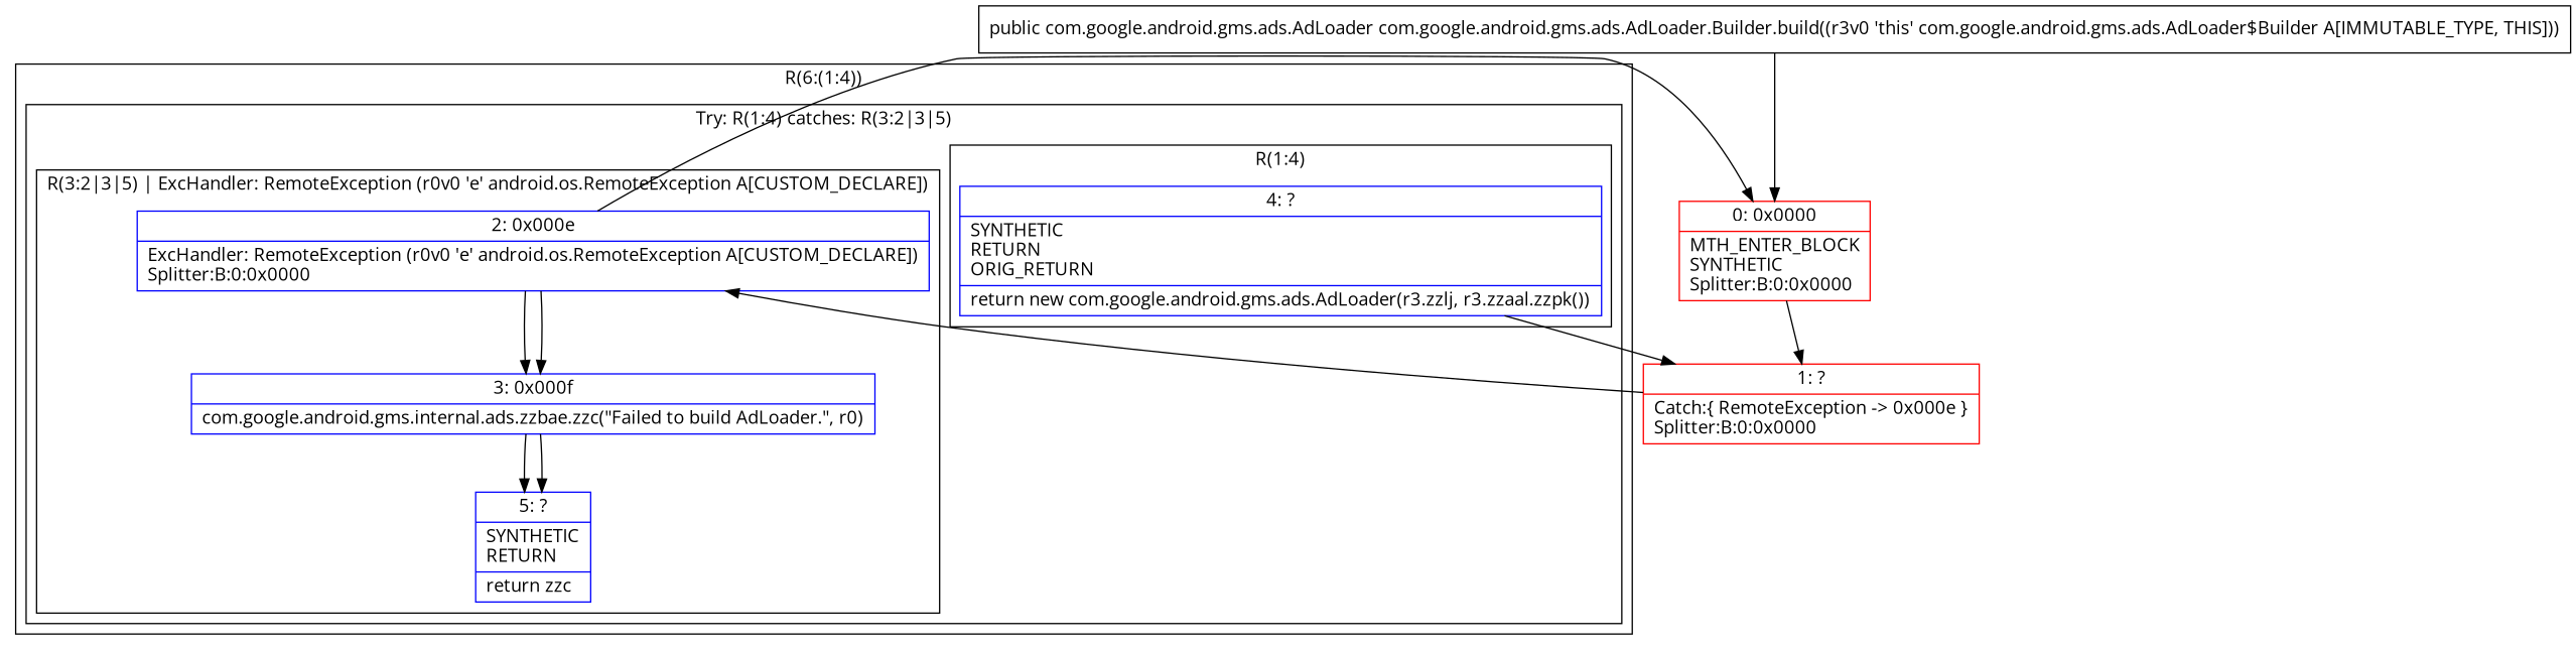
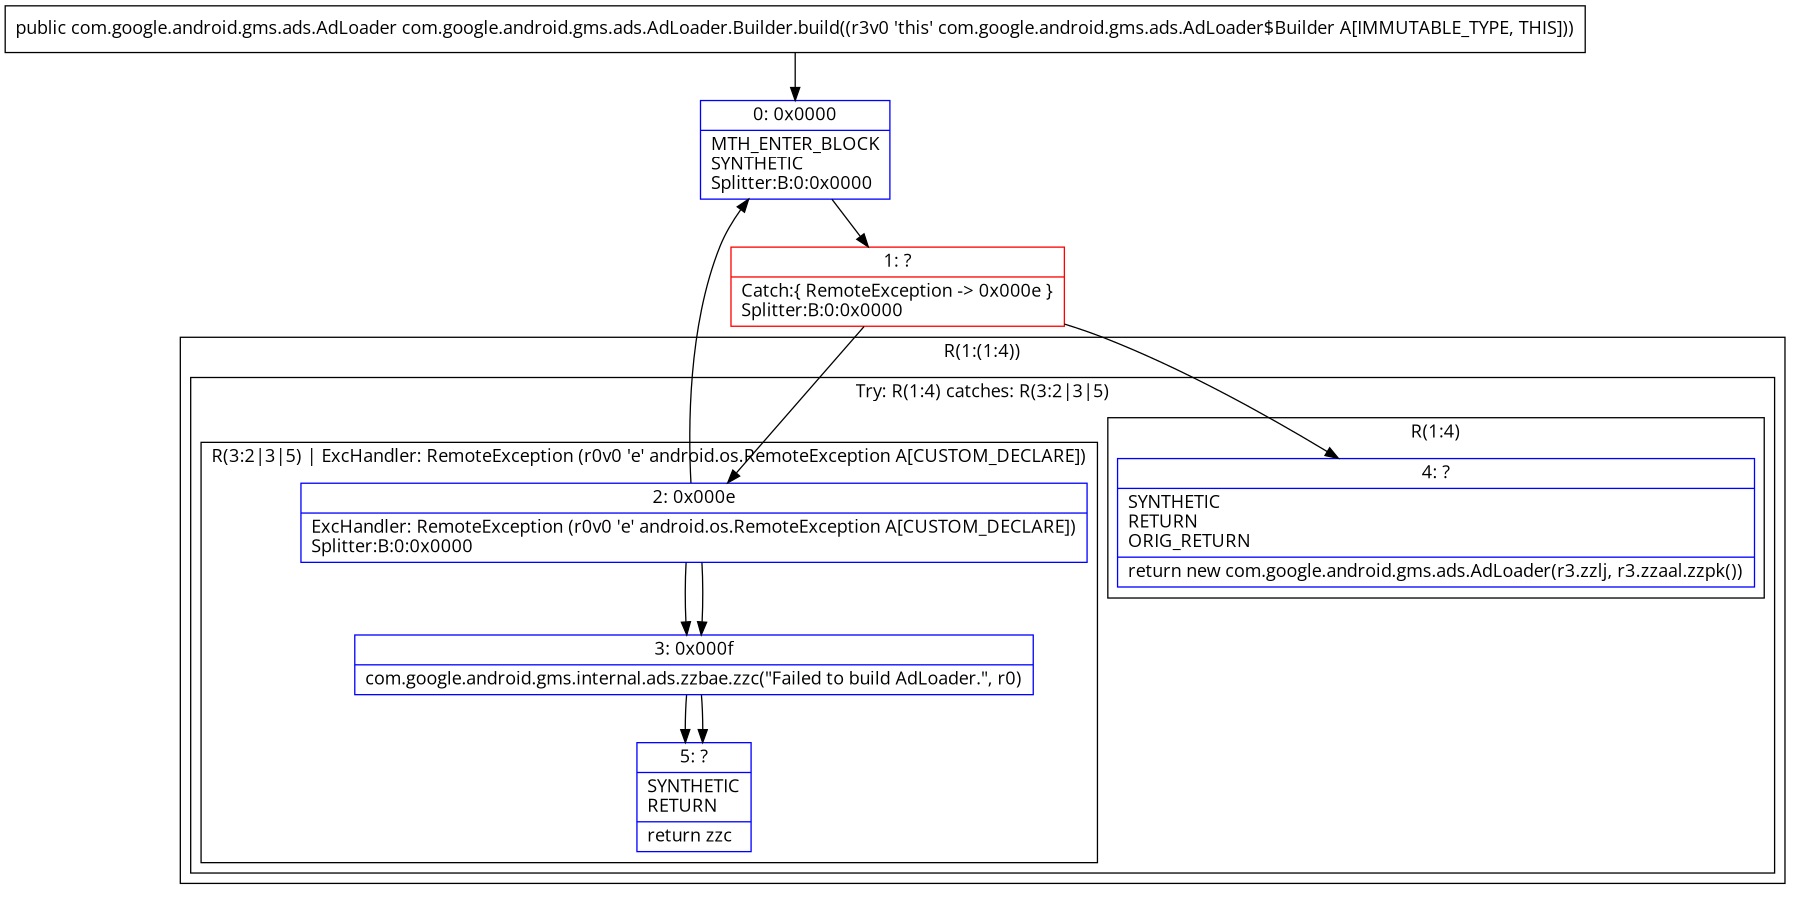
  digraph {
    fontname="Open Sans"
    node [color=blue fontname="Open Sans" shape=record]
    edge [fontname="Open Sans"]
    n1 [label="{4\:\ ?|SYNTHETIC\lRETURN\lORIG_RETURN\l|return new com.google.android.gms.ads.AdLoader(r3.zzlj, r3.zzaal.zzpk())\l}"]
    n2 [label="{2\:\ 0x000e|ExcHandler: RemoteException (r0v0 'e' android.os.RemoteException A[CUSTOM_DECLARE])\lSplitter:B:0:0x0000\l}"]
    n3 [label="{3\:\ 0x000f|com.google.android.gms.internal.ads.zzbae.zzc(\"Failed to build AdLoader.\", r0)\l}"]
    n4 [label="{5\:\ ?|SYNTHETIC\lRETURN\l|return zzc\l}"]
-   n5 [color=red label="{0\:\ 0x0000|MTH_ENTER_BLOCK\lSYNTHETIC\lSplitter:B:0:0x0000\l}"]
+   n5 [label="{0\:\ 0x0000|MTH_ENTER_BLOCK\lSYNTHETIC\lSplitter:B:0:0x0000\l}"]
    n6 [color=red label="{1\:\ ?|Catch:\{ RemoteException \-\> 0x000e \}\lSplitter:B:0:0x0000\l}"]
    n7 [label="{public com.google.android.gms.ads.AdLoader com.google.android.gms.ads.AdLoader.Builder.build((r3v0 'this' com.google.android.gms.ads.AdLoader$Builder A[IMMUTABLE_TYPE, THIS])) }" color=""]
    subgraph cluster_1 {
-     label="R(6:(1:4))"
+     label="R(1:(1:4))"
      subgraph cluster_2 {
        label="Try: R(1:4) catches: R(3:2|3|5)"
        subgraph cluster_3 {
          label="R(1:4)"
          n1
        }
        subgraph cluster_4 {
          label="R(3:2|3|5) | ExcHandler: RemoteException (r0v0 'e' android.os.RemoteException A[CUSTOM_DECLARE])\l"
          n2
          n3
          n4
        }
      }
    }
    subgraph cluster_5 {
      label="R(3:2|3|5) | ExcHandler: RemoteException (r0v0 'e' android.os.RemoteException A[CUSTOM_DECLARE])\l"
    }
    n2 -> n3
    n2 -> n3
    n2 -> n5
    n3 -> n4
    n3 -> n4
    n5 -> n6
-   n1 -> n6
+   n6 -> n1
    n6 -> n2
    n7 -> n5
  }
